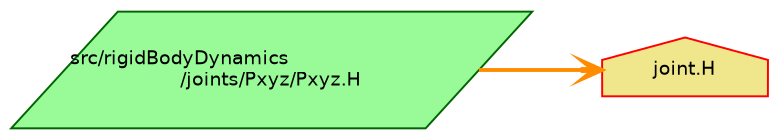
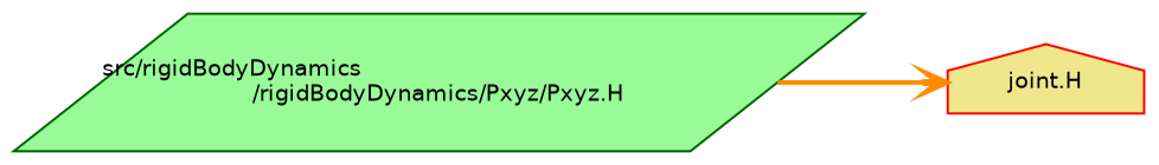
  digraph {
    rankdir=LR
    node [fontname=Helvetica fontsize=10 style=filled]
-   n1 [color=darkgreen fillcolor=palegreen fontcolor=black height=0.2 label="src/rigidBodyDynamics\l/joints/Pxyz/Pxyz.H" shape=parallelogram width=0.4]
+   n1 [color=darkgreen fillcolor=palegreen fontcolor=black height=0.2 label="src/rigidBodyDynamics\l/rigidBodyDynamics/Pxyz/Pxyz.H" shape=parallelogram width=0.4]
    n2 [color=red height=0.2 label="joint.H" shape=house width=0.4 fillcolor=khaki]
    n1 -> n2 [color=darkorange fontname=Helvetica fontsize=10 labelfontname=Helvetica labelfontsize=10 style=bold arrowhead=vee]
  }
